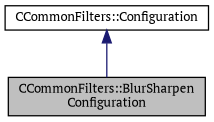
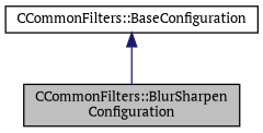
  digraph {
    fontname="PT Serif"
    node [color=black fontname="PT Serif" fontsize=10 shape=record style=filled]
    n1 [fillcolor=grey75 fontcolor=black height=0.2 label="CCommonFilters::BlurSharpen\lConfiguration" width=0.4]
-   n2 [fillcolor=white height=0.2 label="CCommonFilters::Configuration" width=0.4]
+   n2 [fillcolor=white height=0.2 label="CCommonFilters::BaseConfiguration" width=0.4]
    n2 -> n1 [color=midnightblue dir=back fontname="PT Serif" fontsize=10 labelfontname=Helvetica labelfontsize=10 style=solid]
  }
